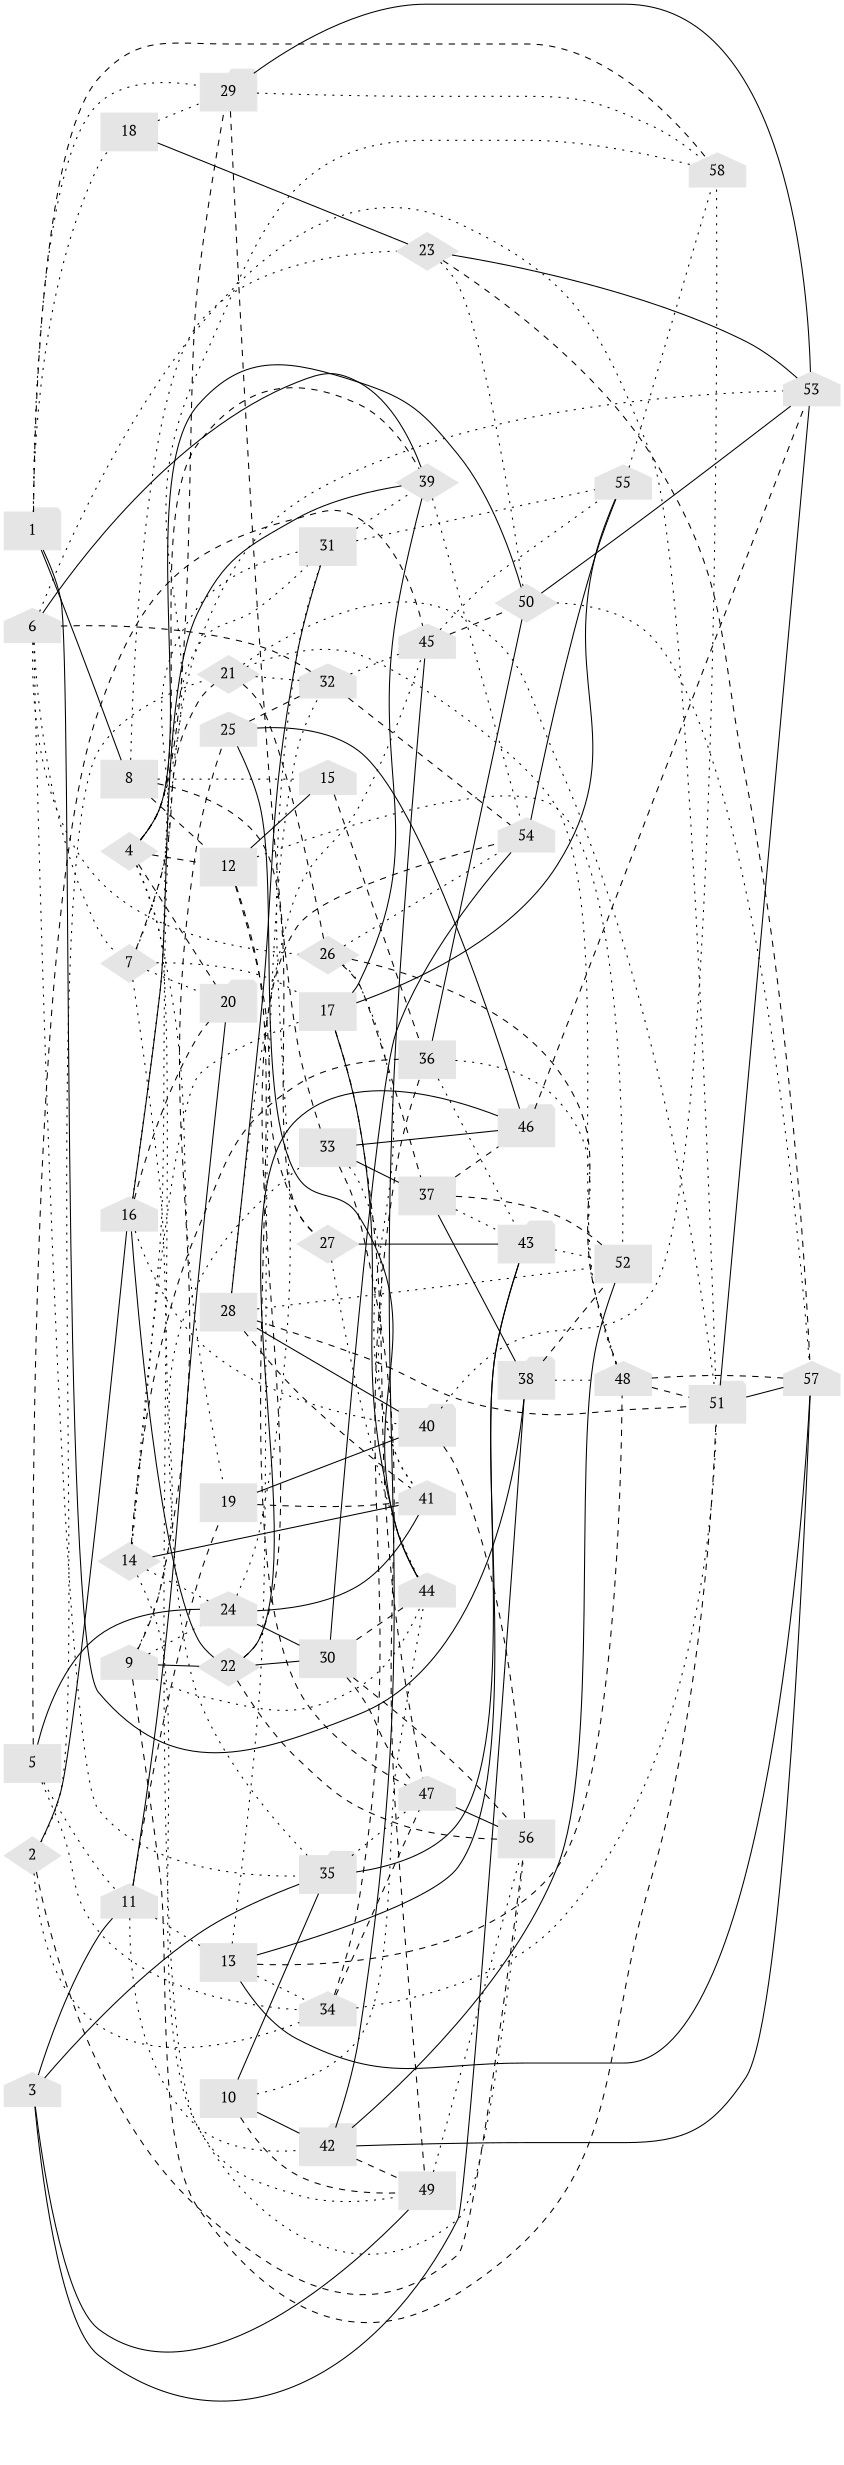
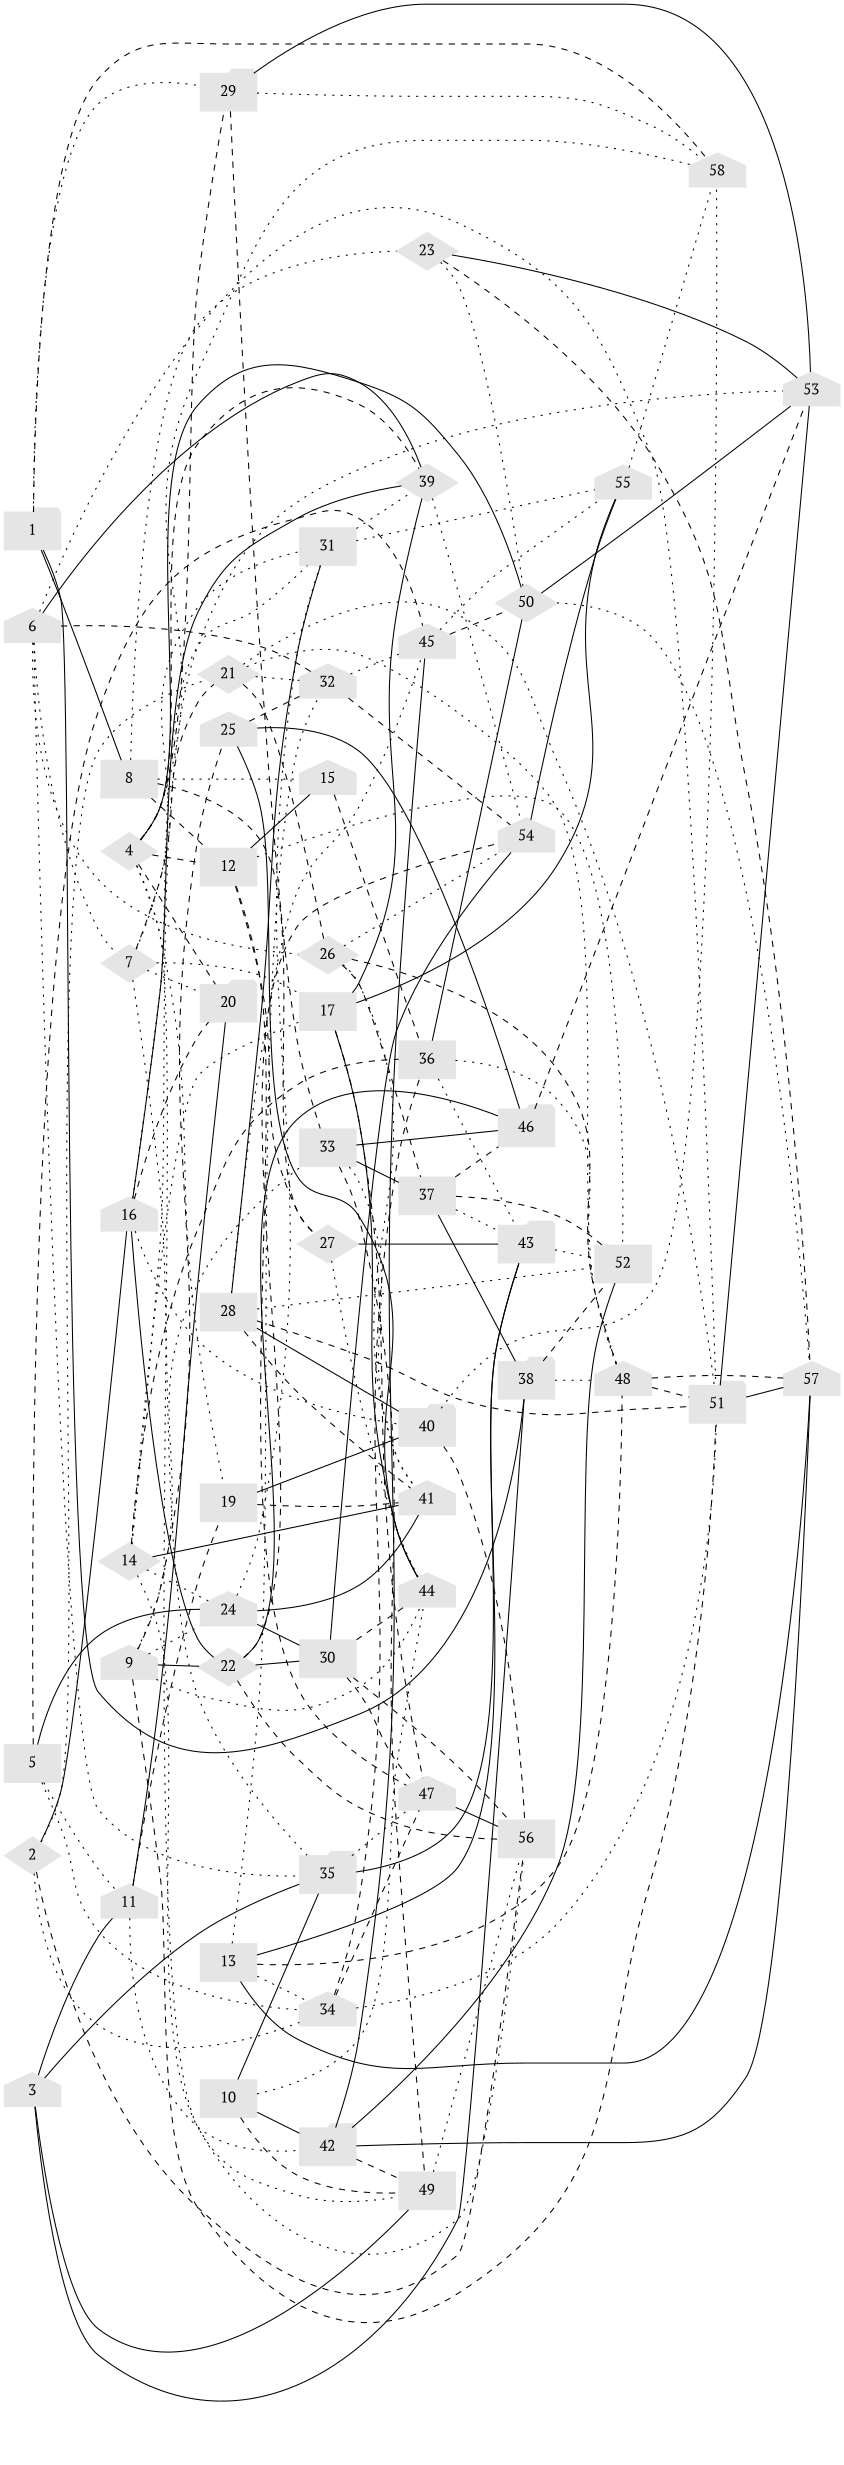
  graph {
    fontname="PT Serif"
    rankdir=LR
    node [color=gray90 fontname="PT Serif" shape=house style=filled]
    edge [fontname="PT Serif" style=dotted weight=1.0]
    1 [shape=folder]
    8 [shape=box]
-   18 [shape=box]
    29 [shape=folder]
    38 [shape=folder]
    58
    12 [shape=box]
    15
    23 [shape=diamond]
    27 [shape=diamond]
    33 [shape=box]
    53
    52 [shape=box]
    48
    2 [shape=diamond]
    16
    21 [shape=diamond]
    34
    56 [shape=box]
    20 [shape=folder]
    39 [shape=diamond]
    31 [shape=box]
    22 [shape=diamond]
    40 [shape=folder]
    26 [shape=diamond]
    32
    51 [shape=folder]
    47
    36 [shape=box]
    3
    11
    35 [shape=folder]
    49 [shape=box]
    19 [shape=box]
    42 [shape=folder]
    13 [shape=box]
    43 [shape=folder]
    4 [shape=diamond]
    50 [shape=diamond]
    41
    54
    57
    5 [shape=box]
    24
    45
    30 [shape=box]
    55
    6
    7 [shape=diamond]
    17 [shape=box]
    37 [shape=box]
    44
    9
    25
    46 [shape=folder]
    10 [shape=box]
    14 [shape=diamond]
    28 [shape=box]
    1 -- 8 [style=solid]
-   1 -- 18
    1 -- 29
    1 -- 38 [style=solid weight=2.0]
    1 -- 58 [style=dashed]
    8 -- 12 [style=dashed]
    8 -- 15 [weight=2.0]
    8 -- 23
    8 -- 27 [style=dashed]
-   18 -- 29
-   18 -- 23 [style=solid weight=2.0]
    29 -- 58
    29 -- 33 [style=dashed]
    29 -- 53 [style=solid]
    38 -- 52 [style=dashed]
    38 -- 48
    12 -- 15 [style=solid]
    12 -- 27 [style=dashed]
    12 -- 52
    12 -- 47 [style=dashed]
    15 -- 36 [style=dashed]
    23 -- 53 [style=solid]
    23 -- 50
    23 -- 57 [style=dashed]
    27 -- 43 [style=solid]
    27 -- 44
    33 -- 49 [style=dashed]
    33 -- 41
    33 -- 37 [style=solid]
    33 -- 46 [style=solid weight=2.0]
    48 -- 51 [style=dashed]
    48 -- 57 [style=dashed]
    2 -- 16 [style=solid]
    2 -- 21
    2 -- 34
    2 -- 56 [style=dashed]
    16 -- 20 [style=dashed]
    16 -- 39 [style=solid]
    16 -- 31
    16 -- 22 [style=solid]
    16 -- 40
    21 -- 48
    21 -- 26 [style=dashed]
    21 -- 32
    21 -- 51
    34 -- 51
    34 -- 47 [style=dashed]
    34 -- 36 [style=dashed]
    39 -- 54
    31 -- 39
    31 -- 55
    22 -- 56 [style=dashed]
    22 -- 54 [style=dashed]
    22 -- 30 [style=solid]
    22 -- 46 [style=solid]
    40 -- 58
    40 -- 56 [style=dashed weight=2.0]
    26 -- 48 [style=dashed]
    26 -- 41
    26 -- 54
    26 -- 37 [style=dashed]
    32 -- 54 [style=dashed]
    32 -- 45
    51 -- 53 [style=solid]
    51 -- 57 [style=solid]
    47 -- 56 [style=solid]
    36 -- 48
    36 -- 43
    36 -- 50 [style=solid]
    3 -- 38 [style=solid]
    3 -- 11 [style=solid]
    3 -- 35 [style=solid]
    3 -- 49 [style=solid]
    11 -- 20 [style=solid]
    11 -- 19 [style=dashed]
    11 -- 42
-   11 -- 13
    35 -- 47
    35 -- 43 [style=solid]
    49 -- 56
    19 -- 40 [style=solid]
    19 -- 41 [style=dashed]
    42 -- 52 [style=solid]
    42 -- 49 [style=dashed]
    42 -- 57 [style=solid]
    42 -- 45 [style=solid]
    13 -- 48 [style=dashed]
    13 -- 34
    13 -- 32
    13 -- 43 [style=solid]
    13 -- 57 [style=solid]
    43 -- 52
    4 -- 29 [style=dashed]
    4 -- 58
    4 -- 12 [style=dashed]
    4 -- 56
    4 -- 20 [style=dashed]
    4 -- 39 [style=dashed]
    4 -- 19
    4 -- 50 [style=solid]
    50 -- 53 [style=solid]
    50 -- 57
    54 -- 55 [style=solid]
    5 -- 34
    5 -- 11
    5 -- 24 [style=solid]
    5 -- 45 [style=dashed]
    24 -- 31
    24 -- 41 [style=solid]
    24 -- 30 [style=solid]
    45 -- 50 [style=dashed]
    45 -- 55
    30 -- 56 [style=dashed]
    30 -- 47 [style=dashed]
    30 -- 54 [style=solid]
    30 -- 44 [style=dashed]
    55 -- 58 [weight=2.0]
    6 -- 39 [style=solid]
    6 -- 26
    6 -- 32 [style=dashed]
    6 -- 51
    6 -- 35
    6 -- 7
    7 -- 21 [style=dashed]
    7 -- 20
    7 -- 31
    7 -- 35
    7 -- 17
    17 -- 39 [style=solid]
    17 -- 47 [style=dashed]
    17 -- 55 [style=solid]
    17 -- 44 [style=solid]
    37 -- 38 [style=solid]
    37 -- 52 [style=dashed]
    37 -- 43
    37 -- 46 [style=dashed]
    9 -- 33
    9 -- 22 [style=solid]
    9 -- 51 [style=dashed]
    9 -- 24
    9 -- 44
    9 -- 25 [style=dashed]
    25 -- 32 [style=dashed]
    25 -- 44 [style=solid]
    25 -- 46 [style=solid]
    46 -- 53 [style=dashed]
    10 -- 35 [style=solid]
    10 -- 49 [style=dashed]
    10 -- 42 [style=solid]
    10 -- 44
    14 -- 53
    14 -- 36 [style=dashed]
    14 -- 49
    14 -- 41 [style=solid]
    14 -- 24
    14 -- 17
    28 -- 52
    28 -- 31 [style=solid]
    28 -- 40 [style=solid]
    28 -- 51 [style=dashed]
    28 -- 41 [style=dashed]
    28 -- 45
  }
